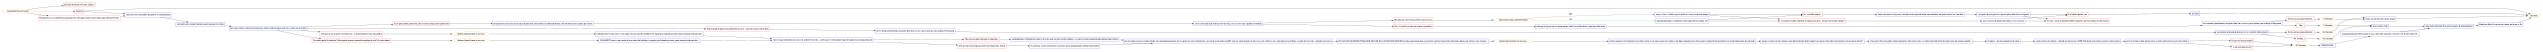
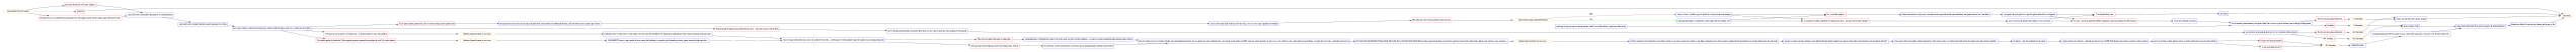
  digraph {
    fontname="PT Serif"
    rankdir=LR
    node [color=blue fontname="PT Serif" shape=box]
    edge [fontname="PT Serif"]
    "QuincyRank3Convo1 begins." [color=orange shape=""]
    n2 [color=red label="Você parece ser o cara perfeito pra perguntar isso. Tem algum outro tipo de música aqui além da On-lyne?"]
    n3 [color=red label="Que tipo de música você curte, Quincy?"]
    n4 [color=red label="[Ignorar]"]
    n5 [label="cansou de ouvir o pancadão dos garotos, é? aushaushauhsa"]
    "Chat ends." [color=orange shape=""]
    n7 [label="nada contra eles, respeito bastante quem consegue viver disso"]
    n8 [label="eu sei que a fama e a fortuna tem seu preço, nada na vida é de graça, mas cara… parece ser do caralho"]
    n9 [color=red label="Tô precisando de alguma coisa diferente pra ouvir… não curto muito o estilo deles"]
    n10 [color=red label="Acho que eu não ia querer viver disso não… é muita pressão ter essa vida pública"]
    n11 [color=red label="Ter todos aqueles fãs fanáticos? Todas aquelas pessoas querendo um pedaço de você? Ah, seria demais"]
    n12 [color=red label="Eu só queria poder ignorar eles, não sei como a droga da Aoi suporta eles"]
    n13 [label="eu te entendo. pessoalmente, não gosto deles tbm. vou ver o que te arrumo, meu catálogo é bem grande"]
    n14 [color=orange label="Boolean QuincyFamous is now true." shape=""]
    n15 [color=orange label="Boolean QuincyFamous is now true." shape=""]
    n16 [label="nem pensa em criticar ela só por causa do gosto dela. esse mundo já é emburrado demais, não vem tentar tirar o pouco que ela tem"]
    n17 [label="vou arrumar umas parada daora pra vc, tu vai adorar minha seleção"]
    n18 [label="ta falando sério? é nada, esse é o meu sonho. ficar no meio dos holofotes? ter aquele povo babando por mim? grana entrando todo santo dia?"]
    n19 [label="EXATAMENTE! esse é o meu sonho. ficar no meio dos holofotes, ter aquele povo babando por mim, grana entrando todo santo dia…"]
    n20 [label="esse é o jeito mais fácil de deixar ela P da vida, e aí vc vai ver o que é apanhar de verdade"]
    n21 [color=red label="Fechado :)"]
    n22 [color=red label="Tô com um mau pressentimento…"]
    n23 [label="mas é, tô aqui sonhando a toa, isso n vai acontecer tão cedo… a menos que vc tenha algum truque de mágica na sua manga espacial"]
-   n24 [color=red label="Eita… foi mal. Eu só não curto muito o som deles"]
    n25 [color=red label="Não sabia que você era tão protetor assim com ela"]
    n26 [color=orange label="+20 Chemistry" shape=""]
    n27 [color=orange label="+20 Chemistry" shape=""]
    n28 [color=red label="Olha, tem um palco bem aqui no shopping…"]
    n29 [color=red label="Acho que não existe magia pra fazer esse milagre não, foi mal"]
    n30 [label="então pq tu liga pro que os outros gostam, chefe? era só falar deles, n precisava falar da aoi"]
    n31 [color=orange label="Check boolean QuincyDrifterNoHome" shape=""]
    n32 [label="deixa comigo, chefe"]
    n33 [label="relaxa, vai dar tudo certo. deixa comigo"]
    n34 [label="asuahsuahsuha n tô falando de cantar ao vivo não, mas vlw pelo voto de confiança… eu nem sei cantar asuhaushausha conheço meus limites"]
    n35 [label="ah, tá de boa. é só um sonho msm. eu nem sei cantar asuhaushausha conheço meus limites"]
    n36 [label="eu te entendo. pessoalmente, não gosto deles tbm. vou ver o que te arrumo, meu catálogo é bem grande"]
    n37 [label="aushaushauhsuahsa vc realmente n sabe nada sobre ter amigos, né?"]
    n38 [label="porra, n é isso… caralho, pq tu é assim? n é a toa q tu não tem amigos"]
    n39 [label="nosso herói emburrado ficou pistola aquele dia asuhaushauhsa"]
    n40 [label="tem um motivo pra eu ter virado atirador, cara asuahsauhsuaausha tu nn vai querer me ouvir cantando não. a aoi me deu uma chance no BRCI uma vez, antes da gente vir pra cá. eu, a lê, o arthur, a aoi e mais alguns tava de folga, e a gente fez um tal de… kereoke? esse treco aí"]
-   n41 [color=red label=Olha]
+   n41 [color=red label=Fechado]
    n42 [color=red label="Tô com um mau pressentimento…"]
    n43 [color=red label="Eu… eu tenho amigos…"]
    n44 [color=red label="Eu só queria te pedir sugestões de músicas pra ouvir… por que você tá puto comigo?"]
    n45 [label="OS CARA TAVA QUERENDO TRABALHAR PRA SAIR DE LÁ AUSHAUHSAUHSAUHSAUA sabe quem manja disso, por incrível q pareça? nosso herói emburrado. depois q ele encheu a cara, manooo…"]
    n46 [color=orange label="+5 Chemistry" shape=""]
    n47 [color=orange label="+5 Chemistry" shape=""]
    n48 [label="aham, com certeza. se liga cara, tem muita coisa que pode acabar com amizades, mas gosto musical n é uma delas"]
    n49 [label="pq vc tá com uma atitude bem merda, e eu n curto isso"]
    n50 [color=orange label="Boolean QuincyArthur2 is now true." shape=""]
    n51 [label="a aoi gosta do q ela gosta. tu n precisa gostar disso tbm, é só ignorar"]
    n52 [color=red label="Foi mal… não tava querendo ofender ninguém, é que essa música me deixa biruta"]
-   n53 [color=red label="É só minha opinião, cara"]
+   n53 [color=red label="É só minha além, cara"]
    n54 [label="o bicho começou a ficar batendo na coxa dele e soltou a voz. nem sei qual era a música, mas fiquei arrepiado com a letra. parecia q alguém tinha possuído ele e tocado minha alma, deu até medo"]
+   n55 [label="era só ter começado com isso"]
    n56 [label="blz idiota"]
    n57 [label="\"porque tu sentas em meu túmulo e teus lábios falecidos falam comigo? por que tu choras sobre meu túmulo e não me deixas dormir?\""]
    n58 [label="\"meu peito é frio como argila, minha respiração é forte como a terra. e se beijar meus lábios frios de argila, seus dias estarão contados\""]
    n59 [label="tá maluco… fico até arrepiado só de contar"]
    n60 [label="a gente só ficou em silêncio… olhando pra ele por uns 4 MINUTOS depois q ele acabou. a gente n sabia oq fazer"]
    n61 [label="eu fui o primeiro a falar alguma coisa, eu tinha q falar pra ele oq eu tinha achado"]
    n62 [color=red label="O que você disse pra ele?"]
    n63 [color=red label="No que você tava pensando?"]
    n64 [color=orange label="+20 Chemistry" shape=""]
    n65 [label="\"EMPATA FODA!\""]
    n66 [label="ashusauhsuahsuahsa ele ficou puto. é cara, a vida cobra uma hora, e essa era a vez de mim cobrar ele…"]
    n67 [label="falando no diabo, lá vem ele me chamar. tenho que ir, flw"]
    "QuincyRank3Convo1 begins." -> n2
    "QuincyRank3Convo1 begins." -> n3
    "QuincyRank3Convo1 begins." -> n4
    n2 -> n5
-   n4 -> n5
+   n3 -> n5
    n4 -> "Chat ends."
    n5 -> n7
    n7 -> n8
    n8 -> n9
    n8 -> n10
    n8 -> n11
    n8 -> n12
    n9 -> n13
    n10 -> n14
    n11 -> n15
    n12 -> n16
    n13 -> n17
    n14 -> n18
    n15 -> n19
    n16 -> n20
    n17 -> n21
    n17 -> n22
    n18 -> n23
    n19 -> n23
-   n20 -> n24
    n20 -> n25
    n21 -> n26
    n22 -> n27
    n23 -> n28
    n23 -> n29
-   n24 -> n30
    n25 -> n31
    n26 -> n32
    n27 -> n33
    n28 -> n34
    n29 -> n35
    n30 -> n36
    n31 -> n37 [color=green label=true]
    n31 -> n38 [color=brown label=false]
    n32 -> n39
    n33 -> "Chat ends."
    n34 -> n40
    n35 -> n40
    n36 -> n41
    n36 -> n42
    n37 -> n43
    n37 -> n44
    n38 -> n43
    n38 -> n44
    n39 -> n67
    n40 -> n45
    n41 -> n46
    n42 -> n47
    n43 -> n48
    n44 -> n49
    n45 -> n50
    n46 -> n32
    n47 -> n33
    n48 -> n51
    n49 -> n52
    n49 -> n53
    n50 -> n54
    n51 -> n52
    n51 -> n53
+   n52 -> n55
    n53 -> n56
    n54 -> n57
+   n55 -> n36
    n56 -> "Chat ends."
    n57 -> n58
    n58 -> n59
    n59 -> n60
    n60 -> n61
    n61 -> n62
    n61 -> n63
    n62 -> n64
    n63 -> n64
    n64 -> n65
    n65 -> n66
    n66 -> n39
    n67 -> "Chat ends."
  }
